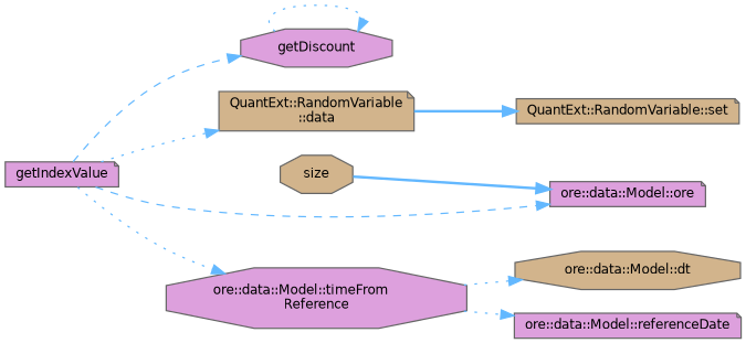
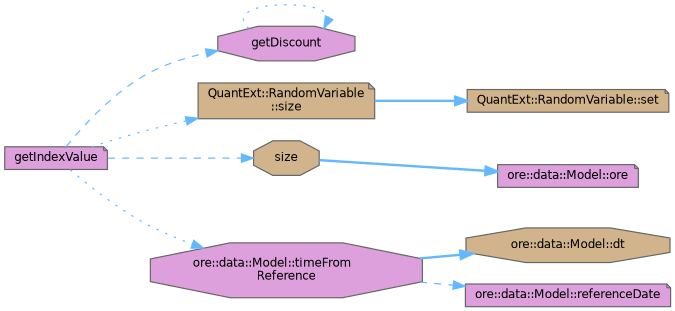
  digraph {
    fontname="DejaVu Sans"
    rankdir=LR
    node [color=grey40 fillcolor=plum fontname="DejaVu Sans" fontsize=10 shape=note style=filled]
    edge [color=steelblue1 fontname="DejaVu Sans" fontsize=10 labelfontname=Helvetica labelfontsize=10 style=dotted]
    n1 [color=gray40 fontcolor=black height=0.2 label=getIndexValue width=0.4]
    n2 [height=0.2 label=getDiscount shape=octagon width=0.4]
-   n3 [fillcolor=tan height=0.2 label="QuantExt::RandomVariable\l::data" width=0.4]
+   n3 [fillcolor=tan height=0.2 label="QuantExt::RandomVariable\l::size" width=0.4]
    n4 [fillcolor=tan height=0.2 label=size shape=octagon width=0.4]
    n5 [height=0.2 label="ore::data::Model::timeFrom\lReference" shape=octagon width=0.4]
    n6 [fillcolor=tan height=0.2 label="QuantExt::RandomVariable::set" width=0.4]
    n7 [height=0.2 label="ore::data::Model::ore" width=0.4]
    n8 [fillcolor=tan height=0.2 label="ore::data::Model::dt" shape=octagon width=0.4]
    n9 [height=0.2 label="ore::data::Model::referenceDate" width=0.4]
    n1 -> n2 [style=dashed]
    n1 -> n3
-   n1 -> n7 [style=dashed]
+   n1 -> n4 [style=dashed]
    n1 -> n5
    n2 -> n2
    n3 -> n6 [style=bold]
    n4 -> n7 [style=bold]
-   n5 -> n8
-   n5 -> n9
+   n5 -> n8 [style=bold]
+   n5 -> n9 [style=dashed]
  }
